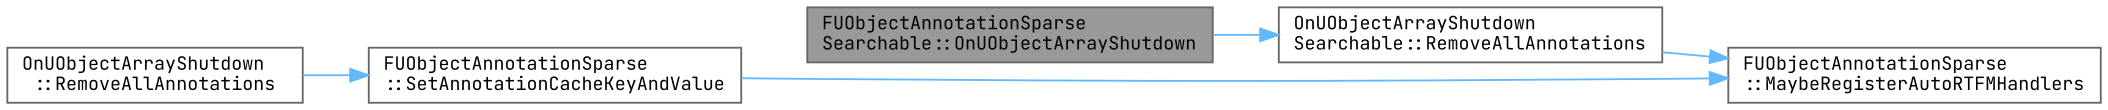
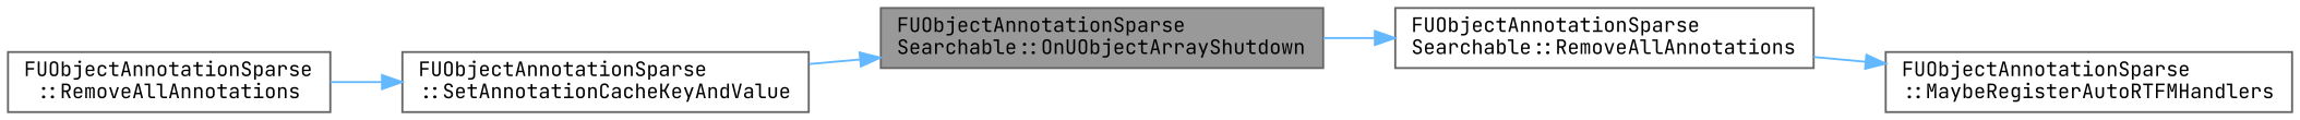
  digraph {
    fontname="JetBrains Mono"
    rankdir=LR
    node [color=grey40 fillcolor=white fontname="JetBrains Mono" fontsize=10 shape=box style=filled]
    edge [color=steelblue1 fontname="JetBrains Mono" fontsize=10 labelfontname=Helvetica labelfontsize=10 style=solid]
    n1 [color=gray40 fillcolor=grey60 fontcolor=black height=0.2 label="FUObjectAnnotationSparse\lSearchable::OnUObjectArrayShutdown" width=0.4]
-   n2 [height=0.2 label="OnUObjectArrayShutdown\lSearchable::RemoveAllAnnotations" width=0.4]
+   n2 [height=0.2 label="FUObjectAnnotationSparse\lSearchable::RemoveAllAnnotations" width=0.4]
    n3 [height=0.2 label="FUObjectAnnotationSparse\l::MaybeRegisterAutoRTFMHandlers" width=0.4]
-   n4 [height=0.2 label="OnUObjectArrayShutdown\l::RemoveAllAnnotations" width=0.4]
+   n4 [height=0.2 label="FUObjectAnnotationSparse\l::RemoveAllAnnotations" width=0.4]
    n5 [height=0.2 label="FUObjectAnnotationSparse\l::SetAnnotationCacheKeyAndValue" width=0.4]
    n1 -> n2
    n2 -> n3
    n4 -> n5
-   n5 -> n3
+   n5 -> n1
  }
